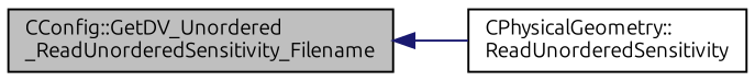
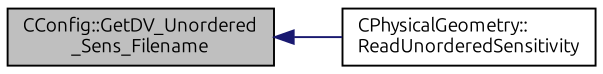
  digraph {
    rankdir=LR
    fontname=Ubuntu
    node [color=black fontname=Ubuntu fontsize=10 shape=record style=filled]
-   n1 [fillcolor=grey75 fontcolor=black height=0.2 label="CConfig::GetDV_Unordered\l_ReadUnorderedSensitivity_Filename" width=0.4]
+   n1 [fillcolor=grey75 fontcolor=black height=0.2 label="CConfig::GetDV_Unordered\l_Sens_Filename" width=0.4]
    n2 [fillcolor=white height=0.2 label="CPhysicalGeometry::\lReadUnorderedSensitivity" width=0.4]
    n1 -> n2 [color=midnightblue dir=back fontname=Ubuntu fontsize=10 labelfontname=Helvetica labelfontsize=10 style=solid]
  }
